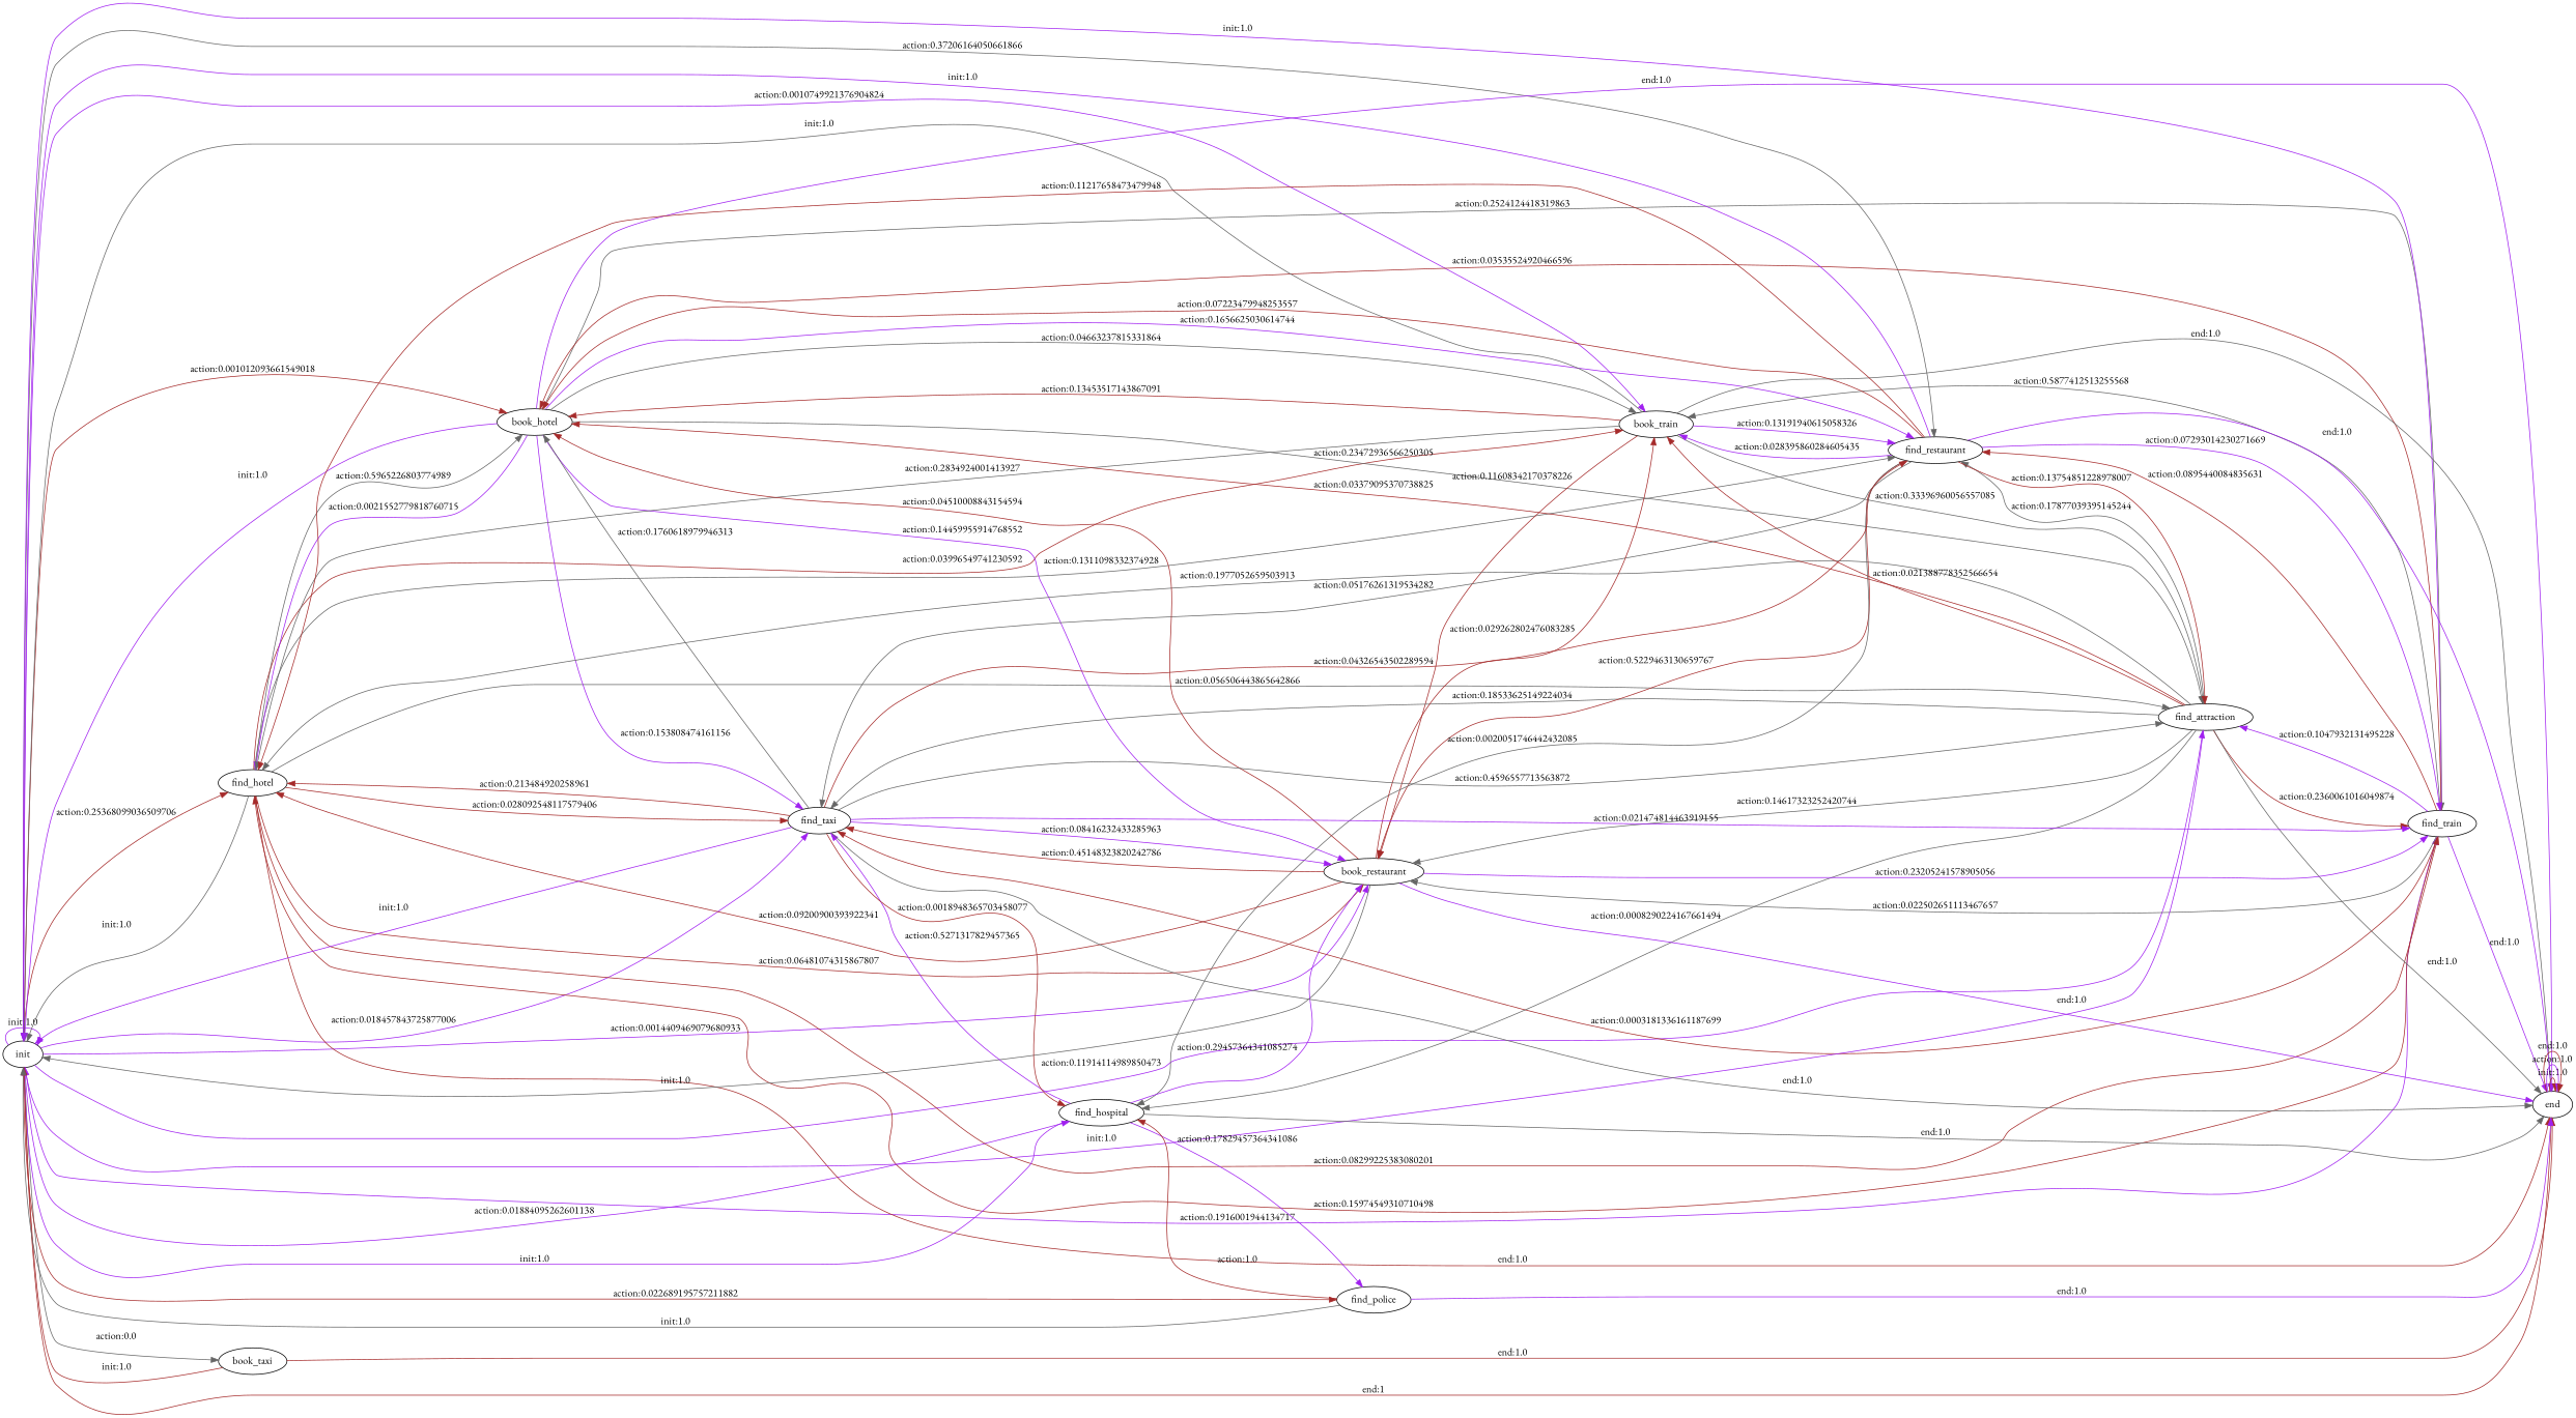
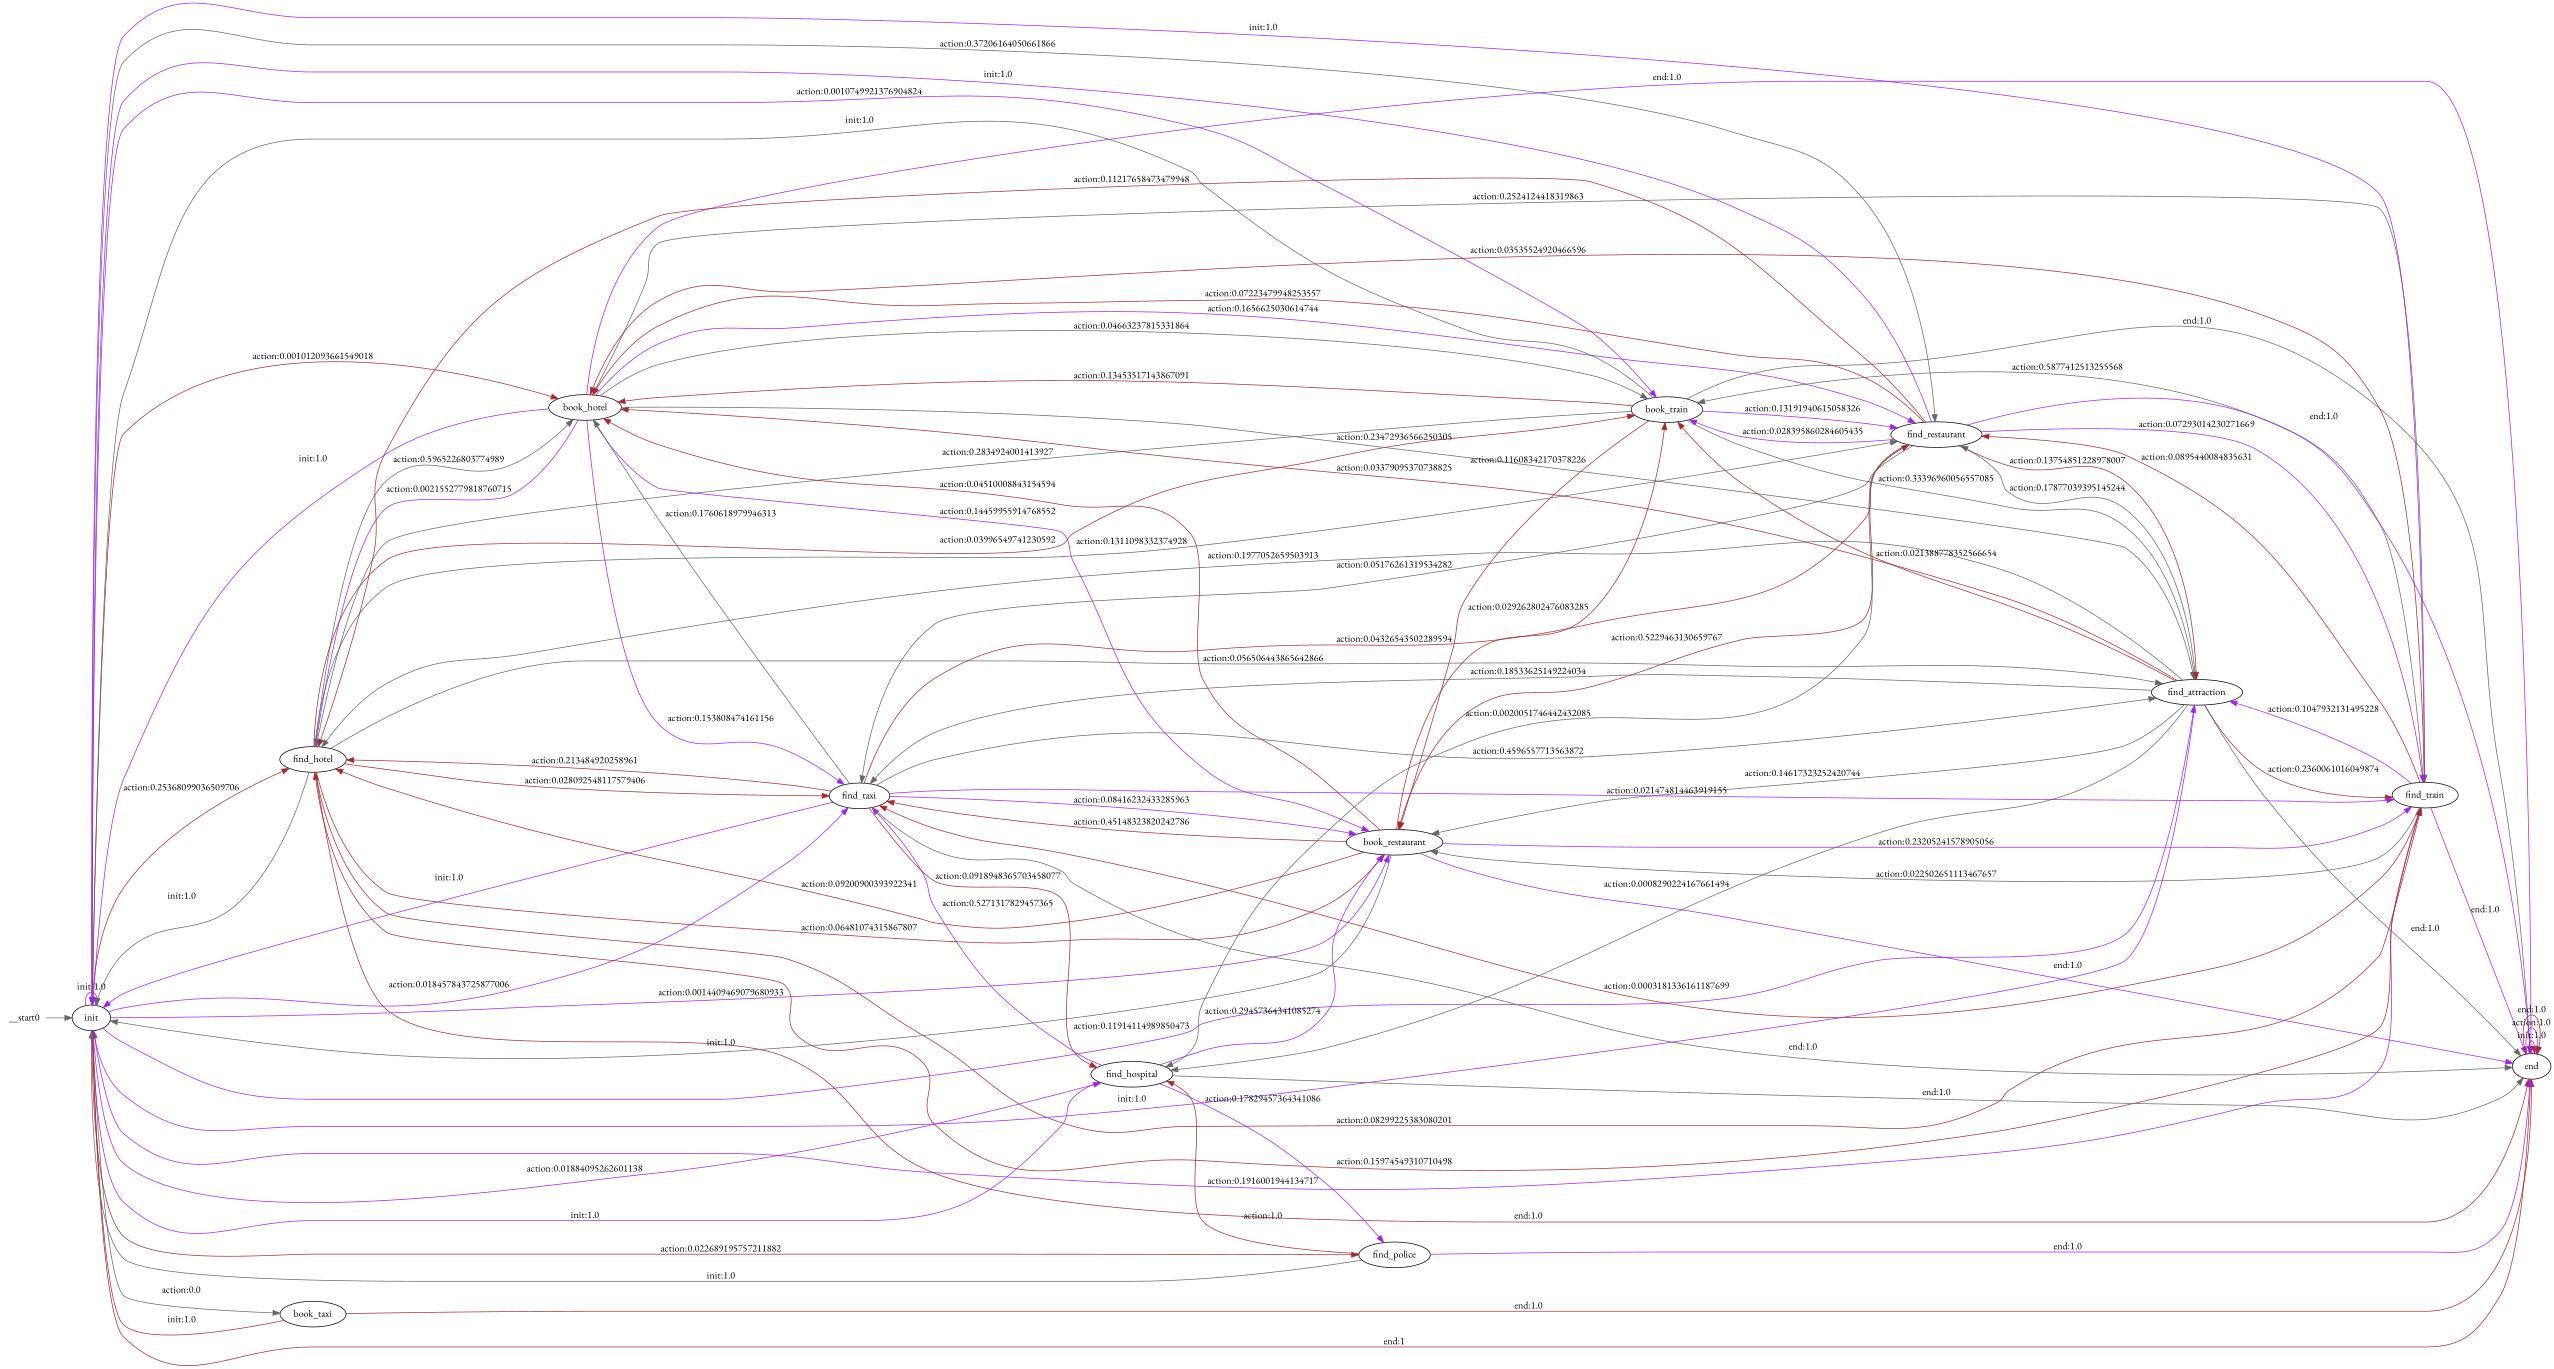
  digraph {
    fontname="EB Garamond"
    rankdir=LR
    node [fontname="EB Garamond"]
    edge [color=brown fontname="EB Garamond"]
    n1 [label=init]
    n2 [label=find_hotel]
    n3 [label=book_hotel]
    n4 [label=find_train]
    n5 [label=book_train]
    n6 [label=find_attraction]
    n7 [label=find_restaurant]
    n8 [label=book_restaurant]
    n9 [label=find_hospital]
    n10 [label=book_taxi]
    n11 [label=find_taxi]
    n12 [label=find_police]
    n13 [label=end]
+   __start0 [shape=none]
    n1 -> n1 [color=purple label="init:1.0"]
    n1 -> n2 [label="action:0.25368099036509706"]
    n1 -> n3 [label="action:0.001012093661549018"]
    n1 -> n4 [color=purple label="action:0.1916001944134717"]
    n1 -> n5 [color=purple label="action:0.0010749921376904824"]
    n1 -> n6 [color=purple label="action:0.11914114989850473"]
    n1 -> n7 [color=gray40 label="action:0.37206164050661866"]
    n1 -> n8 [color=purple label="action:0.0014409469079680933"]
    n1 -> n9 [color=purple label="action:0.01884095262601138"]
    n1 -> n10 [color=gray40 label="action:0.0"]
    n1 -> n11 [color=purple label="action:0.018457843725877006"]
    n1 -> n12 [label="action:0.022689195757211882"]
    n1 -> n13 [label="end:1"]
    n2 -> n1 [color=gray40 label="init:1.0"]
    n2 -> n3 [color=gray40 label="action:0.5965226803774989"]
    n2 -> n4 [label="action:0.08299225383080201"]
    n2 -> n5 [label="action:0.03996549741230592"]
    n2 -> n6 [color=gray40 label="action:0.056506443865642866"]
    n2 -> n7 [color=gray40 label="action:0.1311098332374928"]
    n2 -> n8 [label="action:0.06481074315867807"]
    n2 -> n11 [label="action:0.028092548117579406"]
    n2 -> n13 [label="end:1.0"]
    n3 -> n1 [color=purple label="init:1.0"]
    n3 -> n2 [color=purple label="action:0.0021552779818760715"]
    n3 -> n4 [color=gray40 label="action:0.2524124418319863"]
    n3 -> n5 [color=gray40 label="action:0.04663237815331864"]
    n3 -> n6 [color=gray40 label="action:0.23472936566250305"]
    n3 -> n7 [color=purple label="action:0.1656625030614744"]
    n3 -> n8 [color=purple label="action:0.14459955914768552"]
    n3 -> n11 [color=purple label="action:0.153808474161156"]
    n3 -> n13 [color=purple label="end:1.0"]
    n4 -> n1 [color=purple label="init:1.0"]
    n4 -> n2 [label="action:0.15974549310710498"]
    n4 -> n3 [label="action:0.03535524920466596"]
    n4 -> n5 [color=gray40 label="action:0.5877412513255568"]
    n4 -> n6 [color=purple label="action:0.1047932131495228"]
    n4 -> n7 [label="action:0.0895440084835631"]
    n4 -> n8 [color=gray40 label="action:0.022502651113467657"]
    n4 -> n11 [label="action:0.0003181336161187699"]
    n4 -> n13 [color=purple label="end:1.0"]
    n5 -> n1 [color=gray40 label="init:1.0"]
    n5 -> n2 [color=gray40 label="action:0.2834924001413927"]
    n5 -> n3 [label="action:0.13453517143867091"]
    n5 -> n6 [color=gray40 label="action:0.33396960056557085"]
    n5 -> n7 [color=purple label="action:0.13191940615058326"]
    n5 -> n8 [label="action:0.11608342170378226"]
    n5 -> n13 [color=gray40 label="end:1.0"]
    n6 -> n1 [color=purple label="init:1.0"]
    n6 -> n2 [color=gray40 label="action:0.1977052659503913"]
    n6 -> n3 [label="action:0.03379095370738825"]
    n6 -> n4 [label="action:0.2360061016049874"]
    n6 -> n5 [label="action:0.021388778352566654"]
    n6 -> n7 [color=gray40 label="action:0.17877039395145244"]
    n6 -> n8 [color=gray40 label="action:0.14617323252420744"]
    n6 -> n9 [color=gray40 label="action:0.0008290224167661494"]
    n6 -> n11 [color=gray40 label="action:0.18533625149224034"]
    n6 -> n13 [color=gray40 label="end:1.0"]
    n7 -> n1 [color=purple label="init:1.0"]
    n7 -> n2 [label="action:0.11217658473479948"]
    n7 -> n3 [label="action:0.07223479948253557"]
    n7 -> n4 [color=purple label="action:0.07293014230271669"]
    n7 -> n5 [color=purple label="action:0.028395860284605435"]
    n7 -> n6 [label="action:0.13754851228978007"]
    n7 -> n8 [label="action:0.5229463130659767"]
    n7 -> n9 [color=gray40 label="action:0.0020051746442432085"]
    n7 -> n11 [color=gray40 label="action:0.05176261319534282"]
    n7 -> n13 [color=purple label="end:1.0"]
    n8 -> n1 [color=gray40 label="init:1.0"]
    n8 -> n2 [label="action:0.09200900393922341"]
    n8 -> n3 [label="action:0.04510008843154594"]
    n8 -> n4 [color=purple label="action:0.23205241578905056"]
    n8 -> n5 [label="action:0.029262802476083285"]
    n8 -> n11 [label="action:0.45148323820242786"]
    n8 -> n13 [color=purple label="end:1.0"]
    n9 -> n1 [color=purple label="init:1.0"]
    n9 -> n8 [color=purple label="action:0.29457364341085274"]
    n9 -> n11 [color=purple label="action:0.5271317829457365"]
    n9 -> n12 [color=purple label="action:0.17829457364341086"]
    n9 -> n13 [color=gray40 label="end:1.0"]
    n10 -> n1 [label="init:1.0"]
    n10 -> n13 [label="end:1.0"]
    n11 -> n1 [color=purple label="init:1.0"]
    n11 -> n2 [label="action:0.213484920258961"]
    n11 -> n3 [color=gray40 label="action:0.1760618979946313"]
    n11 -> n4 [color=purple label="action:0.021474814463919155"]
    n11 -> n6 [color=gray40 label="action:0.4596557713563872"]
    n11 -> n7 [label="action:0.04326543502289594"]
    n11 -> n8 [color=purple label="action:0.08416232433285963"]
-   n11 -> n9 [label="action:0.0018948365703458077"]
+   n11 -> n9 [label="action:0.0918948365703458077"]
    n11 -> n13 [color=gray40 label="end:1.0"]
    n12 -> n1 [color=gray40 label="init:1.0"]
    n12 -> n9 [label="action:1.0"]
    n12 -> n13 [color=purple label="end:1.0"]
    n13 -> n13 [label="init:1.0"]
    n13 -> n13 [color=purple label="action:1.0"]
    n13 -> n13 [label="end:1.0"]
+   __start0 -> n1 [color=gray40]
  }
